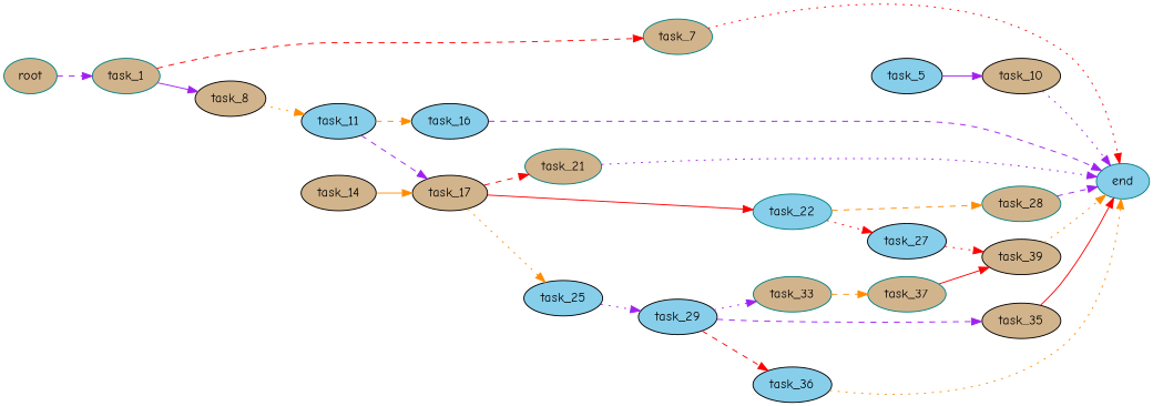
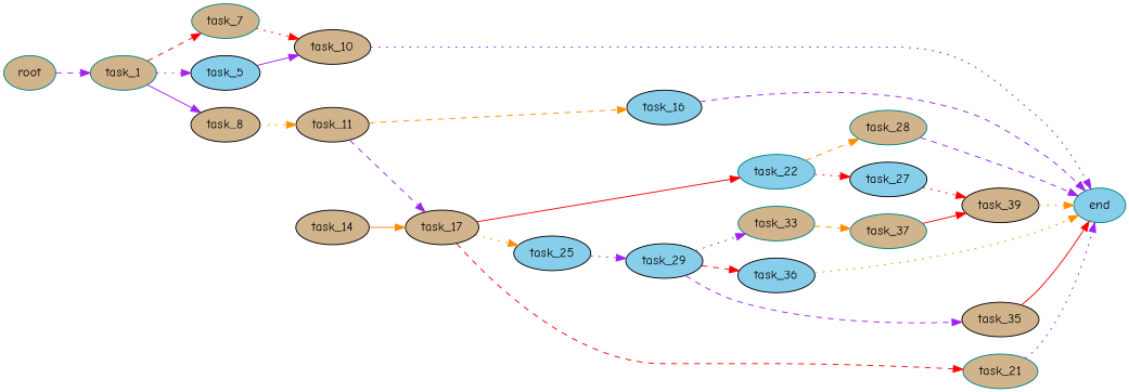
  digraph {
    fontname="Comic Neue"
    rankdir=LR
    node [color=black fillcolor=tan fontname="Comic Neue" style=filled]
    edge [color=purple fontname="Comic Neue" style=dotted]
    root [color=teal]
    task_1 [color=teal]
    task_5 [fillcolor=skyblue]
    task_7 [color=teal]
    task_8
    task_10
    end [color=teal fillcolor=skyblue]
-   task_11 [fillcolor=skyblue]
+   task_11
    task_16 [fillcolor=skyblue]
    task_17
    task_14
    task_21 [color=teal]
    task_22 [color=teal fillcolor=skyblue]
    task_25 [fillcolor=skyblue]
    task_27 [fillcolor=skyblue]
    task_28 [color=teal]
    task_29 [fillcolor=skyblue]
    task_39
    task_33 [color=teal]
    task_35
    task_36 [fillcolor=skyblue]
    task_37 [color=teal]
    root -> task_1 [style=dashed]
+   task_1 -> task_5
    task_1 -> task_7 [color=red style=dashed]
    task_1 -> task_8 [style=solid]
    task_5 -> task_10 [style=solid]
-   task_7 -> end [color=red]
+   task_7 -> task_10 [color=red]
    task_8 -> task_11 [color=darkorange]
    task_10 -> end
    task_11 -> task_16 [color=darkorange style=dashed]
    task_11 -> task_17 [style=dashed]
    task_16 -> end [style=dashed]
    task_17 -> task_21 [color=red style=dashed]
    task_17 -> task_22 [color=red style=solid]
    task_17 -> task_25 [color=darkorange]
    task_14 -> task_17 [color=darkorange style=solid]
    task_21 -> end
    task_22 -> task_27 [color=red]
    task_22 -> task_28 [color=darkorange style=dashed]
    task_25 -> task_29
    task_27 -> task_39 [color=red]
    task_28 -> end [style=dashed]
    task_29 -> task_33
    task_29 -> task_35 [style=dashed]
    task_29 -> task_36 [color=red style=dashed]
    task_39 -> end [color=darkorange]
    task_33 -> task_37 [color=darkorange style=dashed]
    task_35 -> end [color=red style=solid]
    task_36 -> end [color=darkorange]
    task_37 -> task_39 [color=red style=solid]
  }
